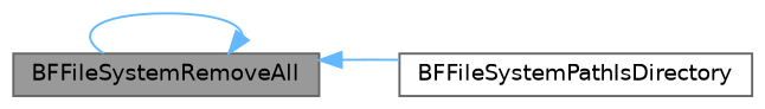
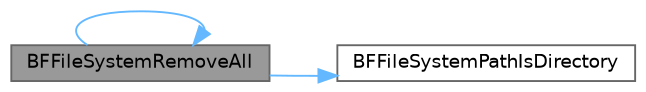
  digraph {
    rankdir=LR
    node [fontname=Helvetica fontsize=10 shape=box style=filled]
    edge [color=steelblue1 fontname=Helvetica fontsize=10 labelfontname=Helvetica labelfontsize=10 style=solid]
    n1 [color=gray40 fillcolor=grey60 fontcolor=black height=0.2 label=BFFileSystemRemoveAll width=0.4]
    n2 [color=grey40 fillcolor=white height=0.2 label=BFFileSystemPathIsDirectory width=0.4]
    n1 -> n1
-   n2 -> n1
+   n1 -> n2
  }
